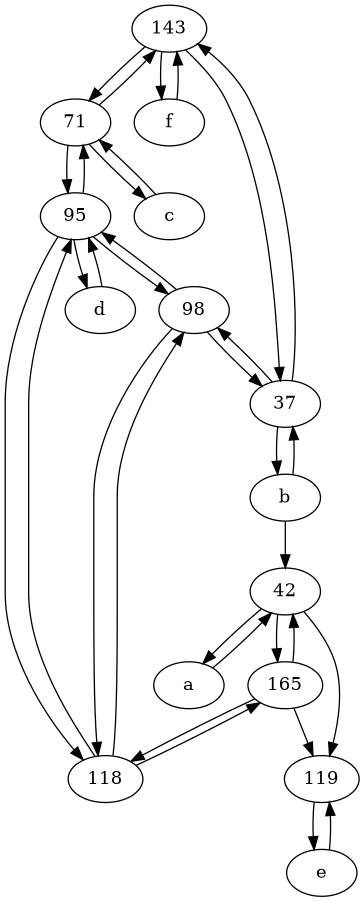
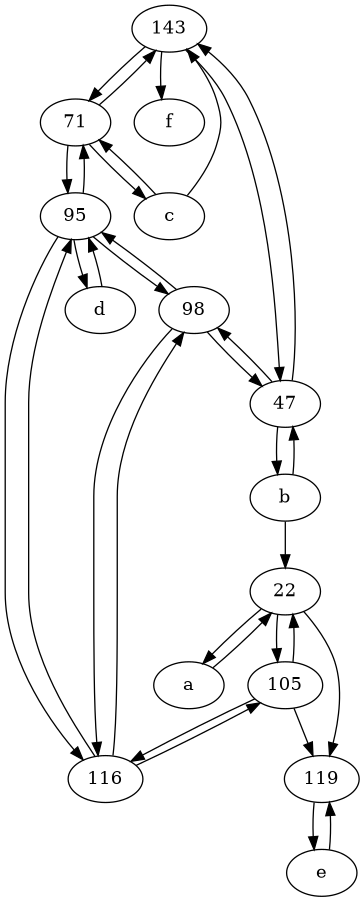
  digraph {
    143
    71
    f
-   47 [label=37]
+   47
    95
    c
    b
    n8 [label=98]
-   22 [label=42]
-   118
+   22
+   118 [label=116]
    d
-   105 [label=165]
+   105
    119
    e
    a
    143 -> 71
    143 -> f
    143 -> 47
    71 -> 143
    71 -> 95
    71 -> c
-   f -> 143
+   c -> 143
    47 -> 143
    47 -> b
    47 -> n8
    95 -> 71
    95 -> n8
    95 -> 118
    95 -> d
    c -> 71
    b -> 47
    b -> 22
    n8 -> 47
    n8 -> 95
    n8 -> 118
    22 -> 105
    22 -> 119
    22 -> a
    118 -> 95
    118 -> n8
    118 -> 105
    d -> 95
    105 -> 22
    105 -> 118
    105 -> 119
    119 -> e
    e -> 119
    a -> 22
  }
